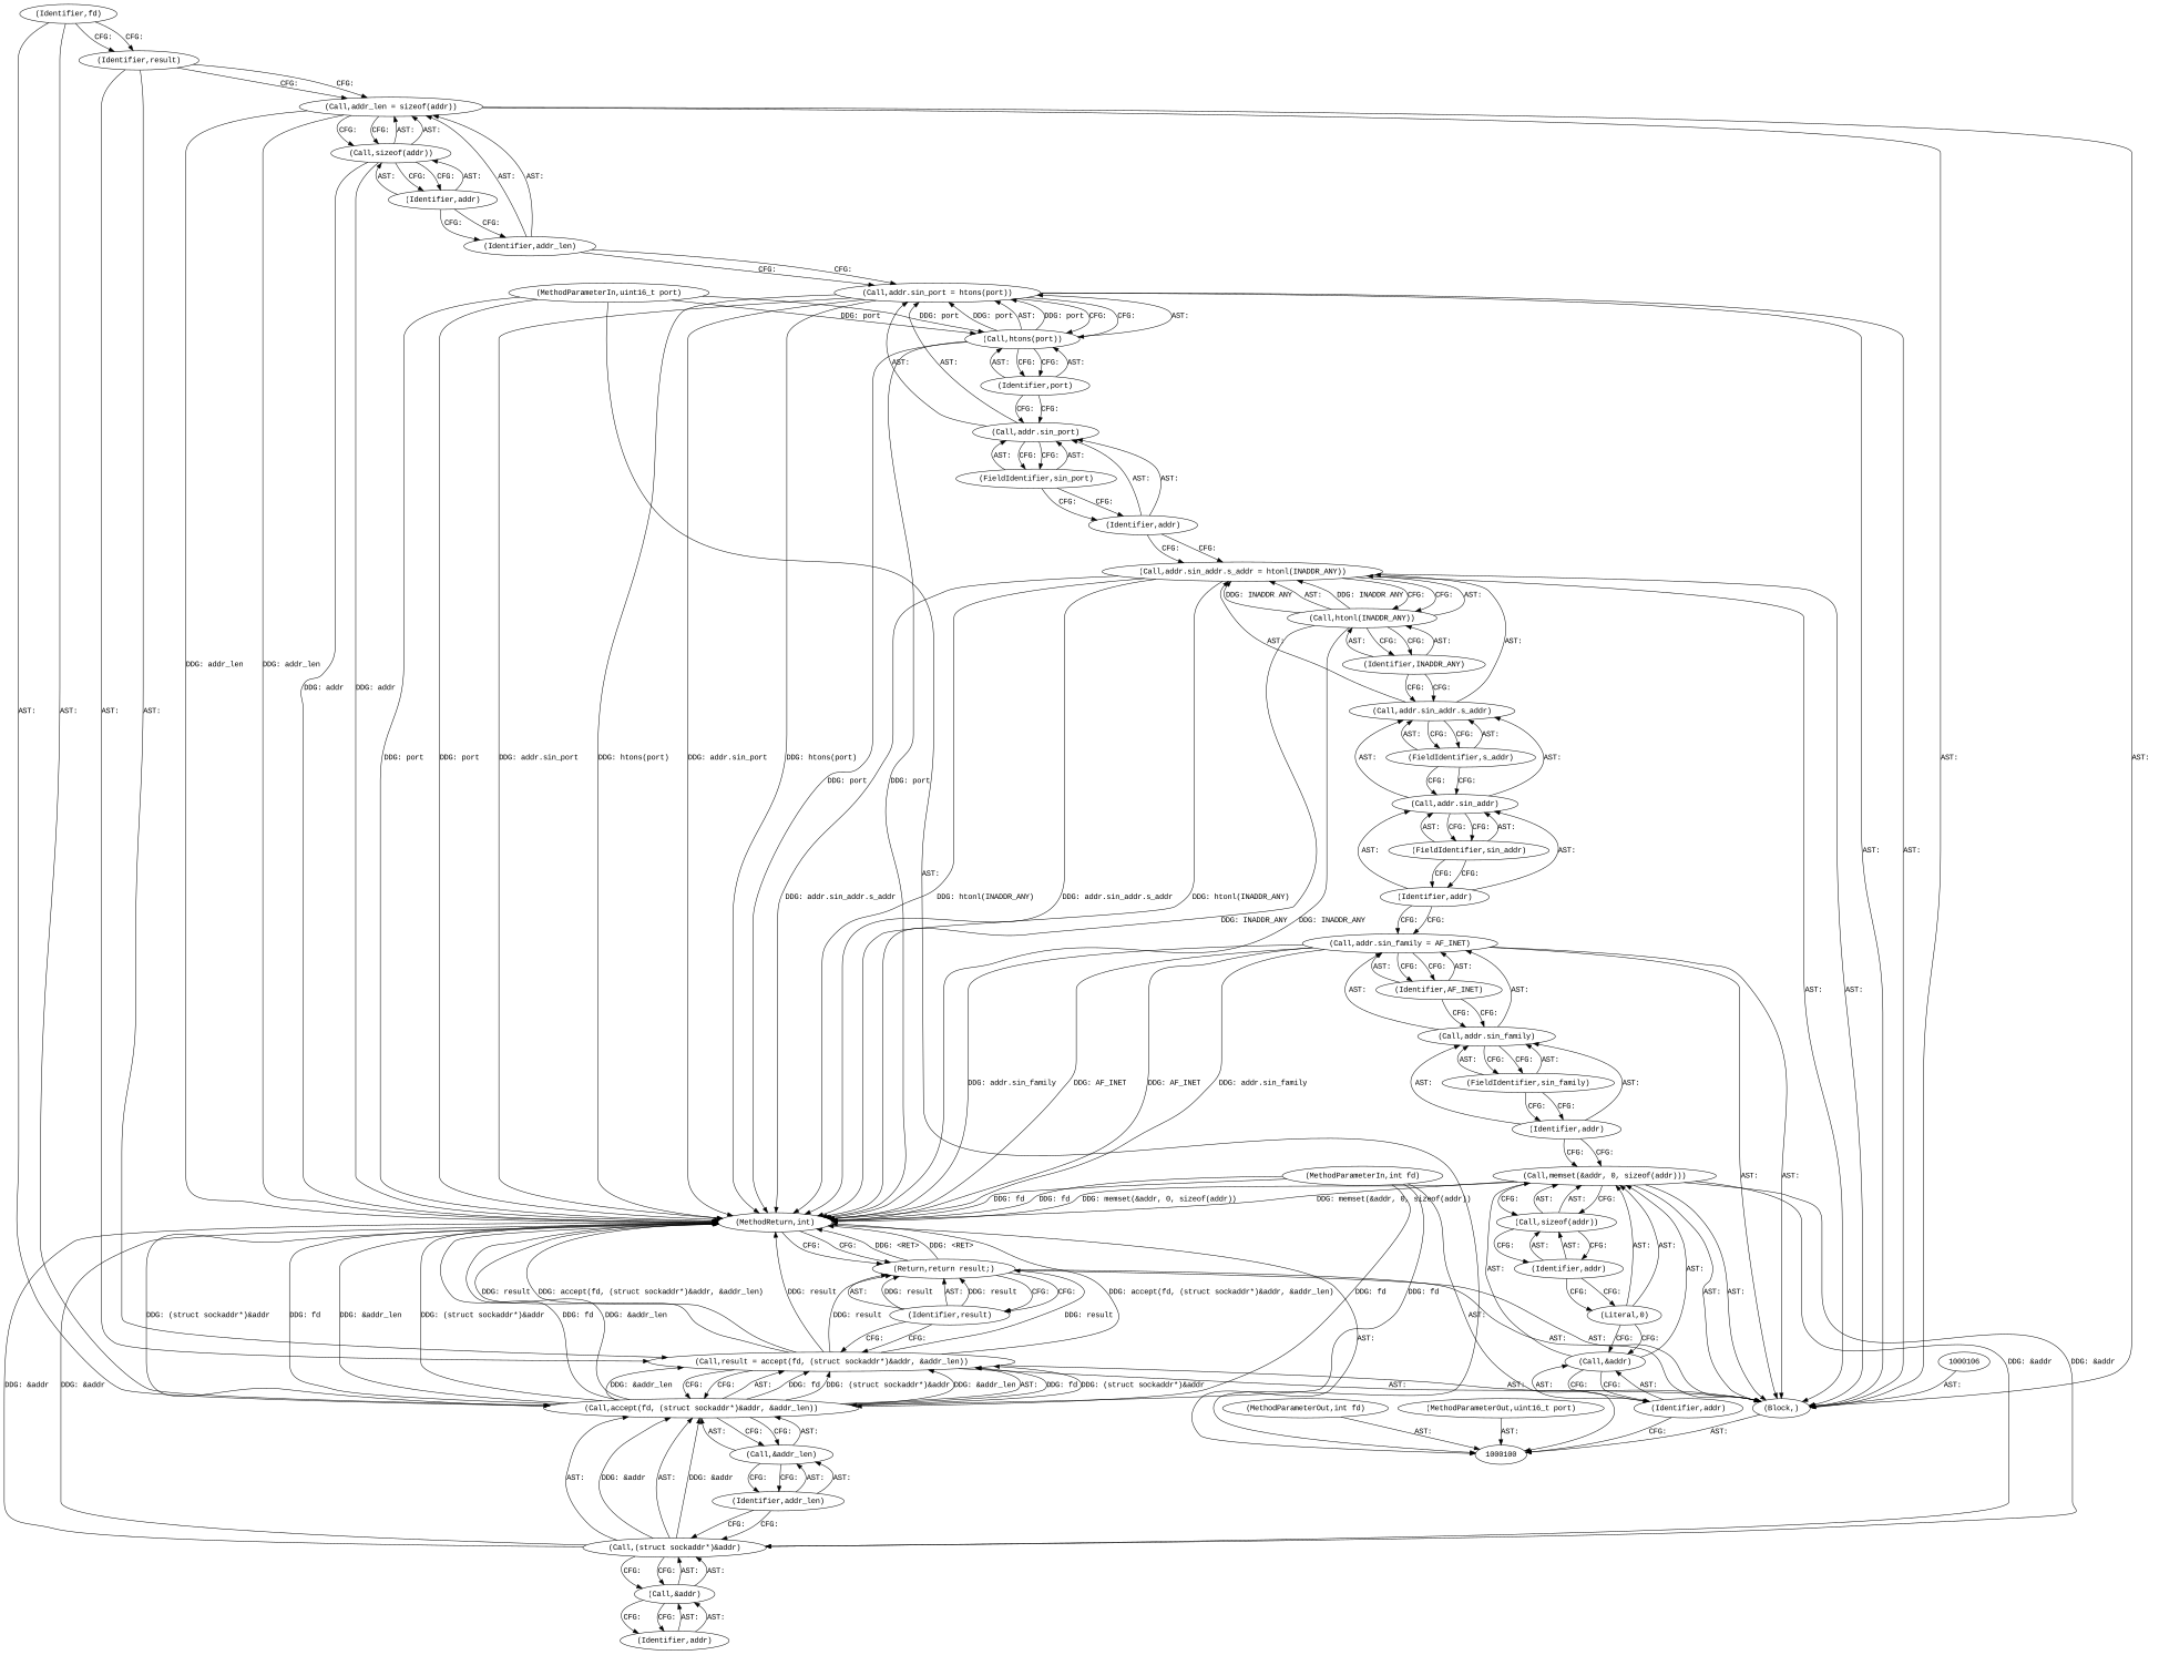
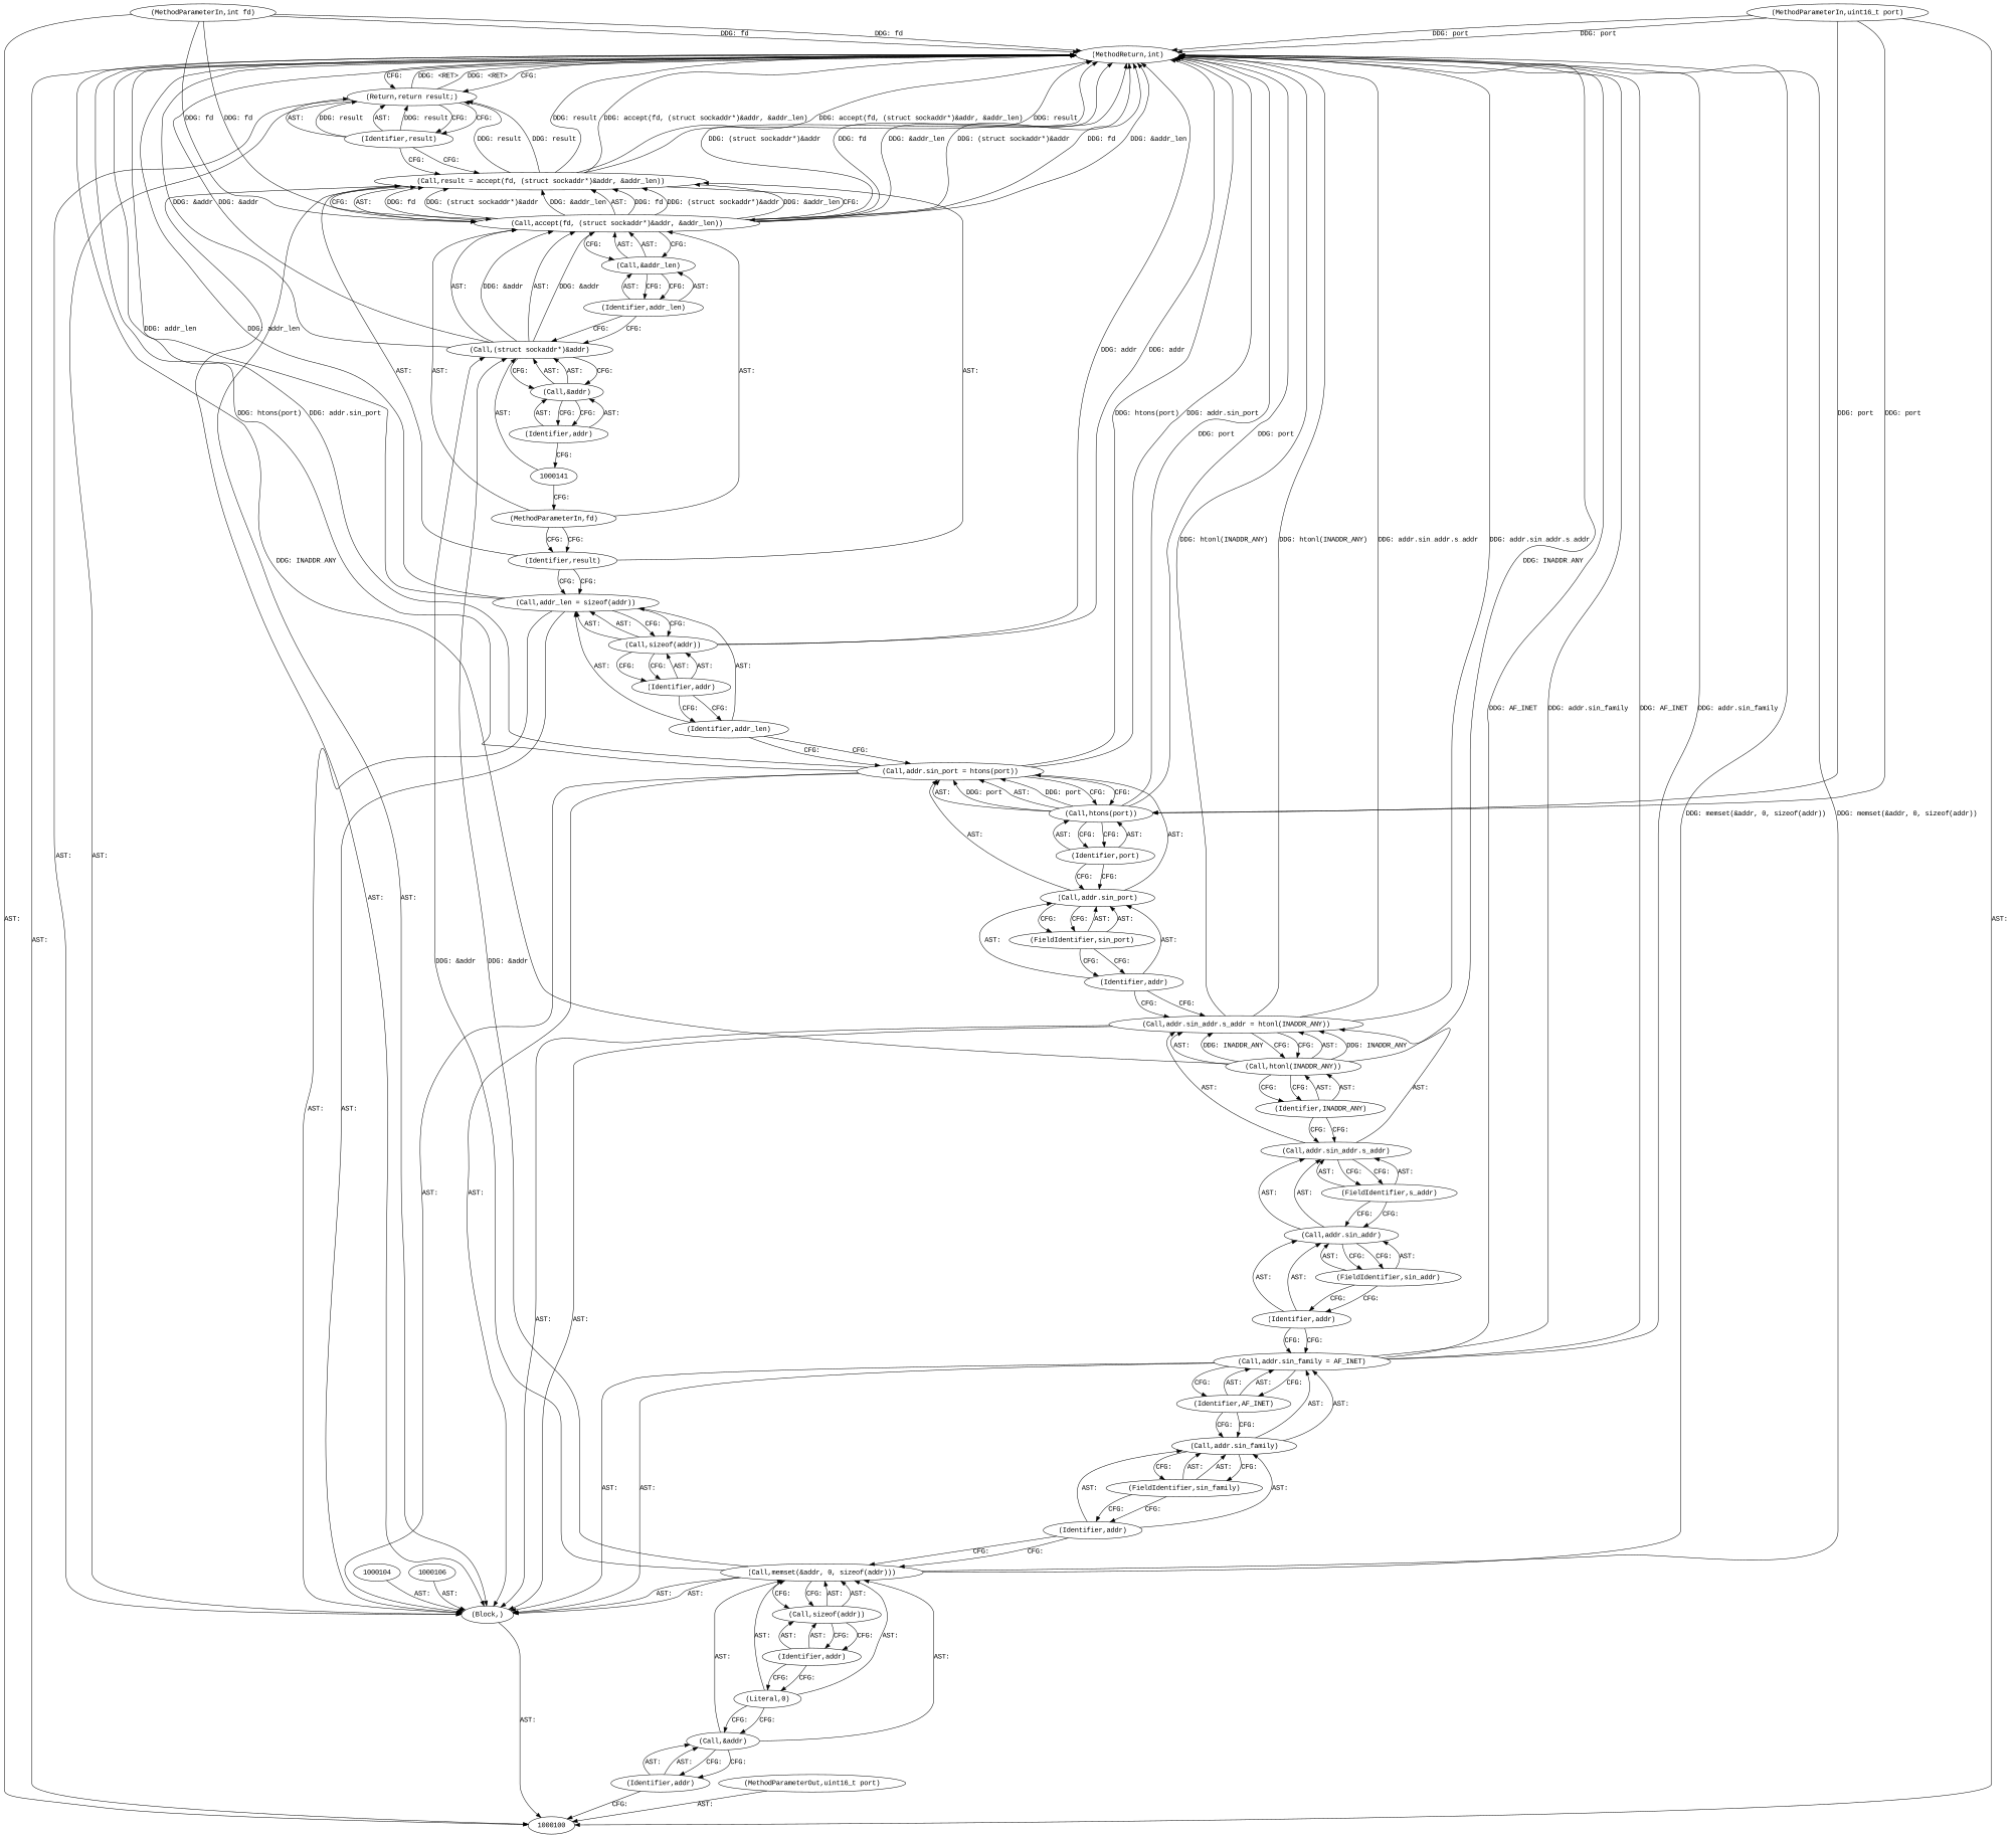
  digraph {
    fontname="Liberation Mono"
    node [fontname="Liberation Mono"]
    edge [fontname="Liberation Mono"]
    n1 [label="(MethodReturn,int)"]
    n2 [label="(Return,return result;)"]
    1000100
    n4 [label="(Block,)"]
    n5 [label="(Identifier,result)"]
    n6 [label="(MethodParameterIn,int fd)"]
    n7 [label="(Call,accept(fd, (struct sockaddr*)&addr, &addr_len))"]
    n8 [label="(Call,result = accept(fd, (struct sockaddr*)&addr, &addr_len))"]
    n9 [label="(Call,&addr_len)"]
-   n10 [label="(MethodParameterOut,int fd)"]
    n11 [label="(MethodParameterIn,uint16_t port)"]
    n12 [label="(Call,htons(port))"]
    n13 [label="(Call,addr.sin_port = htons(port))"]
    n14 [label="(Identifier,port)"]
    n15 [label="(MethodParameterOut,uint16_t port)"]
    n16 [label="(Identifier,addr)"]
    n17 [label="(Call,&addr)"]
    n18 [label="(Call,memset(&addr, 0, sizeof(addr)))"]
    n19 [label="(Literal,0)"]
    n20 [label="(Call,sizeof(addr))"]
    n21 [label="(Call,(struct sockaddr*)&addr)"]
    n22 [label="(Identifier,addr)"]
    n23 [label="(Call,&addr)"]
    n24 [label="(Call,addr.sin_family = AF_INET)"]
    n25 [label="(Identifier,AF_INET)"]
    n26 [label="(Call,addr.sin_family)"]
    n27 [label="(FieldIdentifier,sin_family)"]
    n28 [label="(Identifier,addr)"]
    n29 [label="(Call,addr.sin_addr.s_addr = htonl(INADDR_ANY))"]
    n30 [label="(Call,htonl(INADDR_ANY))"]
    n31 [label="(Identifier,INADDR_ANY)"]
    n32 [label="(Call,addr.sin_addr.s_addr)"]
    n33 [label="(FieldIdentifier,s_addr)"]
    n34 [label="(Call,addr.sin_addr)"]
    n35 [label="(FieldIdentifier,sin_addr)"]
    n36 [label="(Identifier,addr)"]
    n37 [label="(Call,addr.sin_port)"]
    n38 [label="(FieldIdentifier,sin_port)"]
    n39 [label="(Identifier,addr)"]
    n40 [label="(Call,sizeof(addr))"]
    n41 [label="(Call,addr_len = sizeof(addr))"]
    n42 [label="(Identifier,addr)"]
    n43 [label="(Identifier,addr_len)"]
    n44 [label="(Identifier,result)"]
    n45 [label="(Identifier,addr_len)"]
-   n46 [label="(Identifier,fd)"]
+   n46 [label="(MethodParameterIn,fd)"]
    n47 [label="(Identifier,addr)"]
+   1000141
+   1000104
    1000106
    n1 -> n2 [label="CFG: "]
    n1 -> n2 [label="CFG: "]
    n1 -> 1000100 [label="AST: "]
    n2 -> n1 [label="DDG: <RET>"]
    n2 -> n1 [label="DDG: <RET>"]
    n2 -> n4 [label="AST: "]
    n2 -> n4 [label="AST: "]
    n2 -> n5 [label="CFG: "]
    n2 -> n5 [label="CFG: "]
    n4 -> 1000100 [label="AST: "]
    n5 -> n2 [label="AST: "]
    n5 -> n2 [label="DDG: result"]
    n5 -> n2 [label="AST: "]
    n5 -> n2 [label="DDG: result"]
    n5 -> n8 [label="CFG: "]
    n5 -> n8 [label="CFG: "]
    n6 -> n1 [label="DDG: fd"]
    n6 -> n1 [label="DDG: fd"]
    n6 -> 1000100 [label="AST: "]
    n6 -> n7 [label="DDG: fd"]
    n6 -> n7 [label="DDG: fd"]
    n7 -> n1 [label="DDG: (struct sockaddr*)&addr"]
    n7 -> n1 [label="DDG: fd"]
    n7 -> n1 [label="DDG: &addr_len"]
    n7 -> n1 [label="DDG: (struct sockaddr*)&addr"]
    n7 -> n1 [label="DDG: fd"]
    n7 -> n1 [label="DDG: &addr_len"]
    n7 -> n8 [label="AST: "]
    n7 -> n8 [label="DDG: fd"]
    n7 -> n8 [label="DDG: (struct sockaddr*)&addr"]
    n7 -> n8 [label="DDG: &addr_len"]
    n7 -> n8 [label="AST: "]
    n7 -> n8 [label="DDG: fd"]
    n7 -> n8 [label="DDG: (struct sockaddr*)&addr"]
    n7 -> n8 [label="DDG: &addr_len"]
    n7 -> n9 [label="CFG: "]
    n7 -> n9 [label="CFG: "]
    n8 -> n1 [label="DDG: accept(fd, (struct sockaddr*)&addr, &addr_len)"]
    n8 -> n1 [label="DDG: result"]
    n8 -> n1 [label="DDG: accept(fd, (struct sockaddr*)&addr, &addr_len)"]
    n8 -> n1 [label="DDG: result"]
    n8 -> n2 [label="DDG: result"]
    n8 -> n2 [label="DDG: result"]
    n8 -> n4 [label="AST: "]
    n8 -> n4 [label="AST: "]
    n8 -> n7 [label="CFG: "]
    n8 -> n7 [label="CFG: "]
    n9 -> n7 [label="AST: "]
    n9 -> n7 [label="AST: "]
    n9 -> n45 [label="CFG: "]
    n9 -> n45 [label="CFG: "]
-   n10 -> 1000100 [label="AST: "]
    n11 -> n1 [label="DDG: port"]
    n11 -> n1 [label="DDG: port"]
    n11 -> 1000100 [label="AST: "]
    n11 -> n12 [label="DDG: port"]
    n11 -> n12 [label="DDG: port"]
    n12 -> n1 [label="DDG: port"]
    n12 -> n1 [label="DDG: port"]
    n12 -> n13 [label="AST: "]
    n12 -> n13 [label="DDG: port"]
    n12 -> n13 [label="AST: "]
    n12 -> n13 [label="DDG: port"]
    n12 -> n14 [label="CFG: "]
    n12 -> n14 [label="CFG: "]
    n13 -> n1 [label="DDG: addr.sin_port"]
    n13 -> n1 [label="DDG: htons(port)"]
    n13 -> n1 [label="DDG: addr.sin_port"]
    n13 -> n1 [label="DDG: htons(port)"]
    n13 -> n4 [label="AST: "]
    n13 -> n4 [label="AST: "]
    n13 -> n12 [label="CFG: "]
    n13 -> n12 [label="CFG: "]
    n14 -> n12 [label="AST: "]
    n14 -> n12 [label="AST: "]
    n14 -> n37 [label="CFG: "]
    n14 -> n37 [label="CFG: "]
    n15 -> 1000100 [label="AST: "]
    n16 -> 1000100 [label="CFG: "]
    n16 -> n17 [label="AST: "]
    n16 -> n17 [label="AST: "]
    n17 -> n16 [label="CFG: "]
    n17 -> n16 [label="CFG: "]
    n17 -> n18 [label="AST: "]
    n17 -> n18 [label="AST: "]
    n18 -> n1 [label="DDG: memset(&addr, 0, sizeof(addr))"]
    n18 -> n1 [label="DDG: memset(&addr, 0, sizeof(addr))"]
    n18 -> n4 [label="AST: "]
    n18 -> n4 [label="AST: "]
    n18 -> n20 [label="CFG: "]
    n18 -> n20 [label="CFG: "]
    n18 -> n21 [label="DDG: &addr"]
    n18 -> n21 [label="DDG: &addr"]
    n19 -> n17 [label="CFG: "]
    n19 -> n17 [label="CFG: "]
    n19 -> n18 [label="AST: "]
    n19 -> n18 [label="AST: "]
    n20 -> n18 [label="AST: "]
    n20 -> n18 [label="AST: "]
    n20 -> n22 [label="CFG: "]
    n20 -> n22 [label="CFG: "]
    n21 -> n1 [label="DDG: &addr"]
    n21 -> n1 [label="DDG: &addr"]
    n21 -> n7 [label="AST: "]
    n21 -> n7 [label="DDG: &addr"]
    n21 -> n7 [label="AST: "]
    n21 -> n7 [label="DDG: &addr"]
    n21 -> n23 [label="CFG: "]
    n21 -> n23 [label="CFG: "]
    n22 -> n19 [label="CFG: "]
    n22 -> n19 [label="CFG: "]
    n22 -> n20 [label="AST: "]
    n22 -> n20 [label="AST: "]
    n23 -> n21 [label="AST: "]
    n23 -> n21 [label="AST: "]
    n23 -> n47 [label="CFG: "]
    n23 -> n47 [label="CFG: "]
    n24 -> n1 [label="DDG: AF_INET"]
    n24 -> n1 [label="DDG: addr.sin_family"]
    n24 -> n1 [label="DDG: AF_INET"]
    n24 -> n1 [label="DDG: addr.sin_family"]
    n24 -> n4 [label="AST: "]
    n24 -> n4 [label="AST: "]
    n24 -> n25 [label="CFG: "]
    n24 -> n25 [label="CFG: "]
    n25 -> n24 [label="AST: "]
    n25 -> n24 [label="AST: "]
    n25 -> n26 [label="CFG: "]
    n25 -> n26 [label="CFG: "]
    n26 -> n24 [label="AST: "]
    n26 -> n24 [label="AST: "]
    n26 -> n27 [label="CFG: "]
    n26 -> n27 [label="CFG: "]
    n27 -> n26 [label="AST: "]
    n27 -> n26 [label="AST: "]
    n27 -> n28 [label="CFG: "]
    n27 -> n28 [label="CFG: "]
    n28 -> n18 [label="CFG: "]
    n28 -> n18 [label="CFG: "]
    n28 -> n26 [label="AST: "]
    n28 -> n26 [label="AST: "]
    n29 -> n1 [label="DDG: addr.sin_addr.s_addr"]
    n29 -> n1 [label="DDG: htonl(INADDR_ANY)"]
    n29 -> n1 [label="DDG: addr.sin_addr.s_addr"]
    n29 -> n1 [label="DDG: htonl(INADDR_ANY)"]
    n29 -> n4 [label="AST: "]
    n29 -> n4 [label="AST: "]
    n29 -> n30 [label="CFG: "]
    n29 -> n30 [label="CFG: "]
    n30 -> n1 [label="DDG: INADDR_ANY"]
    n30 -> n1 [label="DDG: INADDR_ANY"]
    n30 -> n29 [label="AST: "]
    n30 -> n29 [label="DDG: INADDR_ANY"]
    n30 -> n29 [label="AST: "]
    n30 -> n29 [label="DDG: INADDR_ANY"]
    n30 -> n31 [label="CFG: "]
    n30 -> n31 [label="CFG: "]
    n31 -> n30 [label="AST: "]
    n31 -> n30 [label="AST: "]
    n31 -> n32 [label="CFG: "]
    n31 -> n32 [label="CFG: "]
    n32 -> n29 [label="AST: "]
    n32 -> n29 [label="AST: "]
    n32 -> n33 [label="CFG: "]
    n32 -> n33 [label="CFG: "]
    n33 -> n32 [label="AST: "]
    n33 -> n32 [label="AST: "]
    n33 -> n34 [label="CFG: "]
    n33 -> n34 [label="CFG: "]
    n34 -> n32 [label="AST: "]
    n34 -> n32 [label="AST: "]
    n34 -> n35 [label="CFG: "]
    n34 -> n35 [label="CFG: "]
    n35 -> n34 [label="AST: "]
    n35 -> n34 [label="AST: "]
    n35 -> n36 [label="CFG: "]
    n35 -> n36 [label="CFG: "]
    n36 -> n24 [label="CFG: "]
    n36 -> n24 [label="CFG: "]
    n36 -> n34 [label="AST: "]
    n36 -> n34 [label="AST: "]
    n37 -> n13 [label="AST: "]
    n37 -> n13 [label="AST: "]
    n37 -> n38 [label="CFG: "]
    n37 -> n38 [label="CFG: "]
    n38 -> n37 [label="AST: "]
    n38 -> n37 [label="AST: "]
    n38 -> n39 [label="CFG: "]
    n38 -> n39 [label="CFG: "]
    n39 -> n29 [label="CFG: "]
    n39 -> n29 [label="CFG: "]
    n39 -> n37 [label="AST: "]
    n39 -> n37 [label="AST: "]
    n40 -> n1 [label="DDG: addr"]
    n40 -> n1 [label="DDG: addr"]
    n40 -> n41 [label="AST: "]
    n40 -> n41 [label="AST: "]
    n40 -> n42 [label="CFG: "]
    n40 -> n42 [label="CFG: "]
    n41 -> n1 [label="DDG: addr_len"]
    n41 -> n1 [label="DDG: addr_len"]
    n41 -> n4 [label="AST: "]
    n41 -> n4 [label="AST: "]
    n41 -> n40 [label="CFG: "]
    n41 -> n40 [label="CFG: "]
    n42 -> n40 [label="AST: "]
    n42 -> n40 [label="AST: "]
    n42 -> n43 [label="CFG: "]
    n42 -> n43 [label="CFG: "]
    n43 -> n13 [label="CFG: "]
    n43 -> n13 [label="CFG: "]
    n43 -> n41 [label="AST: "]
    n43 -> n41 [label="AST: "]
    n44 -> n8 [label="AST: "]
    n44 -> n8 [label="AST: "]
    n44 -> n41 [label="CFG: "]
    n44 -> n41 [label="CFG: "]
    n45 -> n9 [label="AST: "]
    n45 -> n9 [label="AST: "]
    n45 -> n21 [label="CFG: "]
    n45 -> n21 [label="CFG: "]
    n46 -> n7 [label="AST: "]
    n46 -> n7 [label="AST: "]
    n46 -> n44 [label="CFG: "]
    n46 -> n44 [label="CFG: "]
    n47 -> n23 [label="AST: "]
    n47 -> n23 [label="AST: "]
+   n47 -> 1000141 [label="CFG: "]
+   1000141 -> n21 [label="AST: "]
+   1000141 -> n46 [label="CFG: "]
+   1000104 -> n4 [label="AST: "]
    1000106 -> n4 [label="AST: "]
  }
